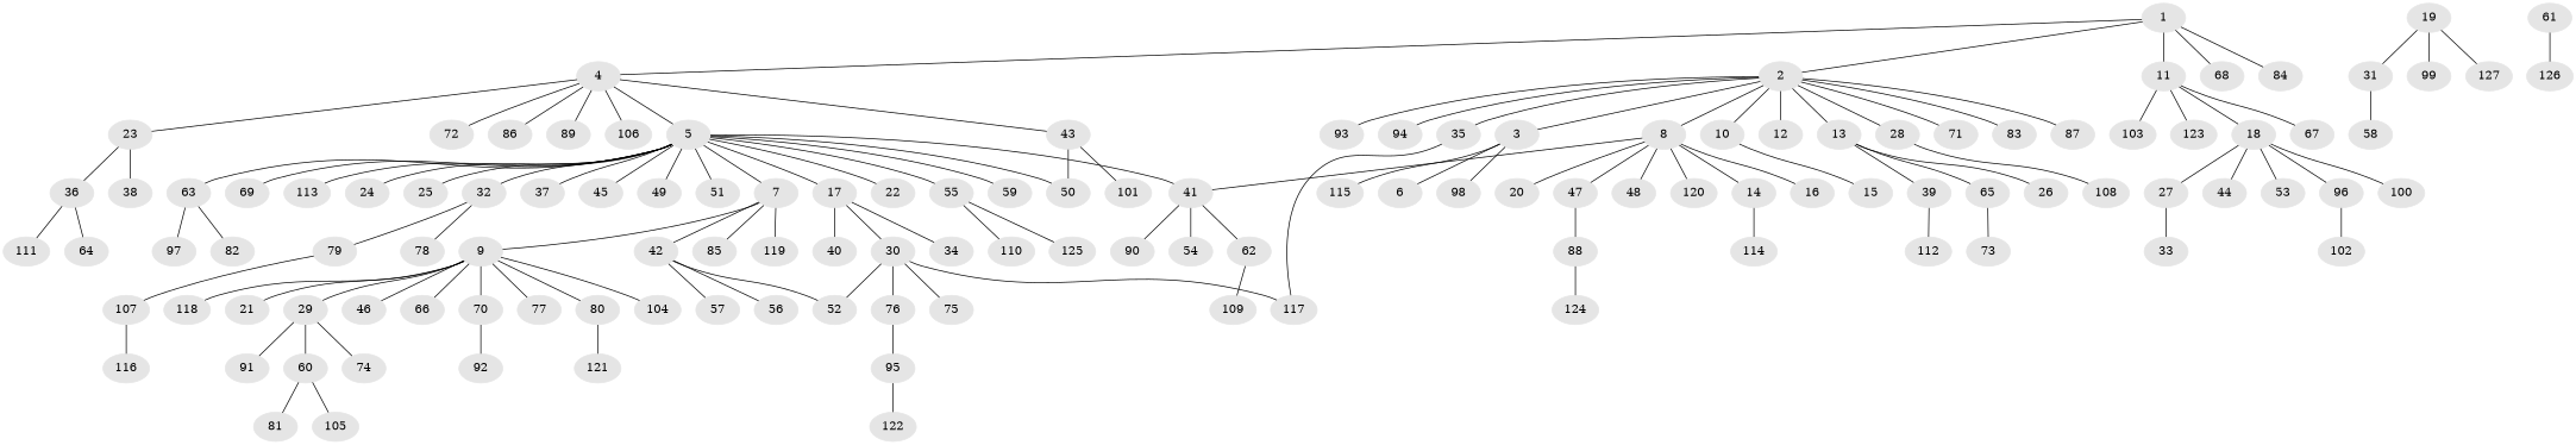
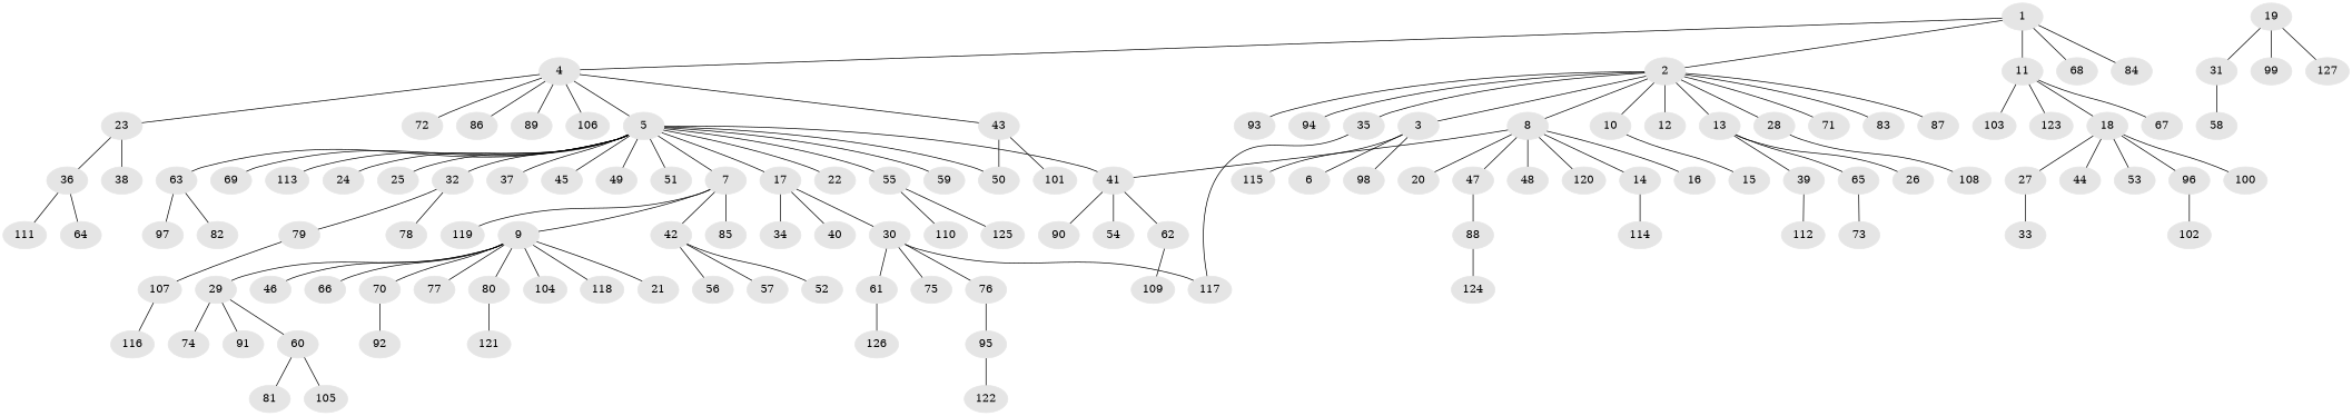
  graph {
    node [color=gray90 style=filled]
    1
    2
    4
    11
    68
    84
    3
    8
    10
    12
    13
    28
    35
    71
    83
    87
    93
    94
    5
    23
    43
    72
    86
    89
    106
    18
    67
    103
    123
    6
    98
    115
    41
    14
    16
    20
    47
    48
    120
    15
    65
    26
    39
    108
    117
    73
    7
    17
    22
    24
    25
    32
    37
    45
    49
    50
    51
    55
    59
    63
    69
    113
    36
    38
    101
    9
    42
    85
    119
    30
    34
    40
    78
    79
    54
    62
    90
    110
    125
    82
    97
    21
    29
    46
    66
    70
    77
    80
    104
    118
    19
    31
    99
    127
    52
    56
    57
    114
    88
    60
    74
    91
    92
    121
    27
    44
    53
    96
    100
    112
    61
    75
    76
    33
    102
    58
    64
    111
    81
    105
    126
    95
    107
    109
    124
    122
    116
    1 -- 2
    1 -- 4
    1 -- 11
    1 -- 68
    1 -- 84
    2 -- 3
    2 -- 8
    2 -- 10
    2 -- 12
    2 -- 13
    2 -- 28
    2 -- 35
    2 -- 71
    2 -- 83
    2 -- 87
    2 -- 93
    2 -- 94
    4 -- 5
    4 -- 23
    4 -- 43
    4 -- 72
    4 -- 86
    4 -- 89
    4 -- 106
    11 -- 18
    11 -- 67
    11 -- 103
    11 -- 123
    3 -- 6
    3 -- 98
    3 -- 115
    8 -- 41
    8 -- 14
    8 -- 16
    8 -- 20
    8 -- 47
    8 -- 48
    8 -- 120
    10 -- 15
    13 -- 65
    13 -- 26
    13 -- 39
    28 -- 108
    35 -- 117
    5 -- 41
    5 -- 7
    5 -- 17
    5 -- 22
    5 -- 24
    5 -- 25
    5 -- 32
    5 -- 37
    5 -- 45
    5 -- 49
    5 -- 50
    5 -- 51
    5 -- 55
    5 -- 59
    5 -- 63
    5 -- 69
    5 -- 113
    23 -- 36
    23 -- 38
    43 -- 50
    43 -- 101
    18 -- 27
    18 -- 44
    18 -- 53
    18 -- 96
    18 -- 100
    41 -- 54
    41 -- 62
    41 -- 90
    14 -- 114
    47 -- 88
    65 -- 73
    39 -- 112
    7 -- 9
    7 -- 42
    7 -- 85
    7 -- 119
    17 -- 30
    17 -- 34
    17 -- 40
    32 -- 78
    32 -- 79
    55 -- 110
    55 -- 125
    63 -- 82
    63 -- 97
    36 -- 64
    36 -- 111
    9 -- 21
    9 -- 29
    9 -- 46
    9 -- 66
    9 -- 70
    9 -- 77
    9 -- 80
    9 -- 104
    9 -- 118
    42 -- 52
    42 -- 56
    42 -- 57
    30 -- 117
-   30 -- 52
+   30 -- 61
    30 -- 75
    30 -- 76
    79 -- 107
    62 -- 109
    29 -- 60
    29 -- 74
    29 -- 91
    70 -- 92
    80 -- 121
    19 -- 31
    19 -- 99
    19 -- 127
    31 -- 58
    88 -- 124
    60 -- 81
    60 -- 105
    27 -- 33
    96 -- 102
    61 -- 126
    76 -- 95
    95 -- 122
    107 -- 116
  }
